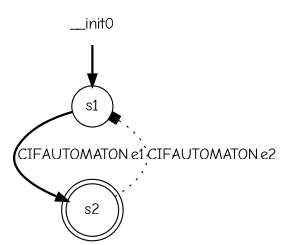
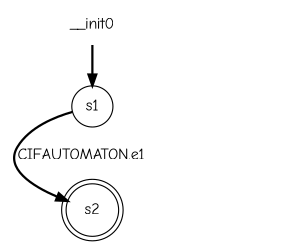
  digraph {
    fontname="Comic Neue"
    node [fontname="Comic Neue"]
    edge [arrowhead=normal fontname="Comic Neue" style=bold]
    n1 [label=<s1> shape=circle]
    n2 [label=<s2> shape=doublecircle]
    n3 [label=__init0 shape=none]
    n1 -> n2 [label=<CIFAUTOMATON.e1>]
-   n2 -> n1 [arrowhead=box label=<CIFAUTOMATON.e2> style=dotted]
    n3 -> n1
  }
